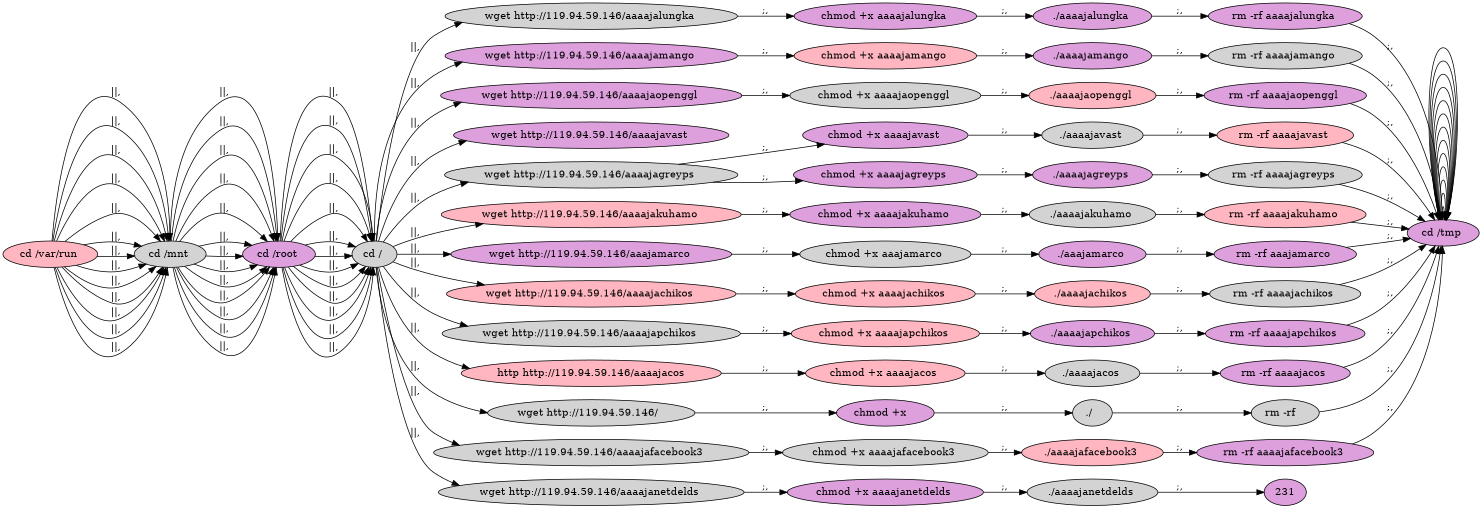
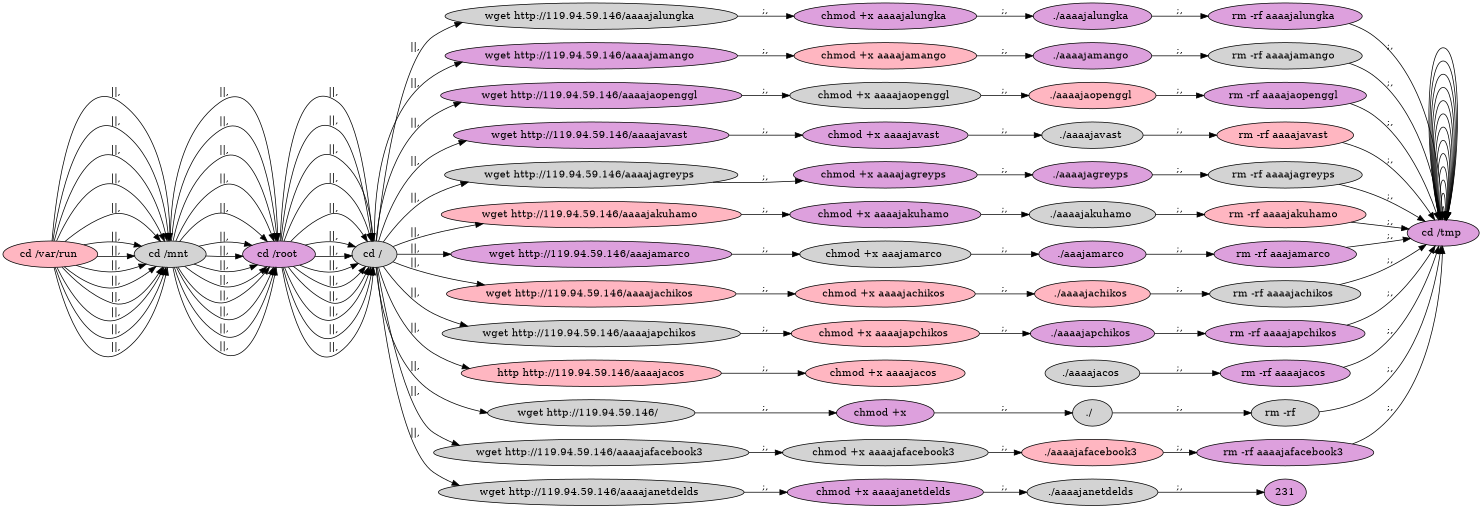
  digraph {
    rankdir=LR
    node [fillcolor=plum style=filled]
    n1 [label="cd /tmp "]
    n2 [fillcolor=lightpink label="cd /var/run "]
    n3 [fillcolor=lightgrey label="cd /mnt "]
    n4 [label="cd /root "]
    n5 [fillcolor=lightgrey label="cd / "]
    n6 [fillcolor=lightgrey label="wget http://119.94.59.146/aaaajalungka "]
    n7 [label="wget http://119.94.59.146/aaaajamango "]
    n8 [label="wget http://119.94.59.146/aaaajaopenggl "]
    n9 [label="wget http://119.94.59.146/aaaajavast "]
    n10 [fillcolor=lightgrey label="wget http://119.94.59.146/aaaajagreyps "]
    n11 [fillcolor=lightpink label="wget http://119.94.59.146/aaaajakuhamo "]
    n12 [label="wget http://119.94.59.146/aaajamarco "]
    n13 [fillcolor=lightpink label="wget http://119.94.59.146/aaaajachikos "]
    n14 [fillcolor=lightgrey label="wget http://119.94.59.146/aaaajapchikos "]
    n15 [fillcolor=lightpink label="http http://119.94.59.146/aaaajacos"]
    n16 [fillcolor=lightgrey label="wget http://119.94.59.146/  "]
    n17 [fillcolor=lightgrey label="wget http://119.94.59.146/aaaajafacebook3 "]
    n18 [fillcolor=lightgrey label="wget http://119.94.59.146/aaaajanetdelds "]
    n19 [label="chmod +x aaaajalungka "]
    n20 [fillcolor=lightpink label="chmod +x aaaajamango "]
    n21 [fillcolor=lightgrey label="chmod +x aaaajaopenggl "]
    n22 [label="chmod +x aaaajavast "]
    n23 [label="chmod +x aaaajagreyps "]
    n24 [label="chmod +x aaaajakuhamo "]
    n25 [fillcolor=lightgrey label="chmod +x aaajamarco "]
    n26 [fillcolor=lightpink label="chmod +x aaaajachikos "]
    n27 [fillcolor=lightpink label="chmod +x aaaajapchikos "]
    n28 [fillcolor=lightpink label="chmod +x aaaajacos "]
    n29 [label="chmod +x   "]
    n30 [fillcolor=lightgrey label="chmod +x aaaajafacebook3 "]
    n31 [label="chmod +x aaaajanetdelds "]
    n32 [label="./aaaajalungka "]
    n33 [label="rm -rf aaaajalungka "]
    n34 [label="./aaaajamango "]
    n35 [fillcolor=lightgrey label="rm -rf aaaajamango "]
    n36 [fillcolor=lightpink label="./aaaajaopenggl "]
    n37 [label="rm -rf aaaajaopenggl "]
    n38 [fillcolor=lightgrey label="./aaaajavast "]
    n39 [fillcolor=lightpink label="rm -rf aaaajavast "]
    n40 [label="./aaaajagreyps "]
    n41 [fillcolor=lightgrey label="rm -rf aaaajagreyps "]
    n42 [fillcolor=lightgrey label="./aaaajakuhamo "]
    n43 [fillcolor=lightpink label="rm -rf aaaajakuhamo "]
    n44 [label="./aaajamarco "]
    n45 [label="rm -rf aaajamarco "]
    n46 [fillcolor=lightpink label="./aaaajachikos "]
    n47 [fillcolor=lightgrey label="rm -rf aaaajachikos "]
    n48 [label="./aaaajapchikos "]
    n49 [label="rm -rf aaaajapchikos "]
    n50 [fillcolor=lightgrey label="./aaaajacos "]
    n51 [label="rm -rf aaaajacos "]
    n52 [fillcolor=lightgrey label="./  "]
    n53 [fillcolor=lightgrey label="rm -rf   "]
    n54 [fillcolor=lightpink label="./aaaajafacebook3 "]
    n55 [label="rm -rf aaaajafacebook3 "]
    n56 [fillcolor=lightgrey label="./aaaajanetdelds "]
    231
    n1 -> n1
    n1 -> n1
    n1 -> n1
    n1 -> n1
    n1 -> n1
    n1 -> n1
    n1 -> n1
    n1 -> n1
    n1 -> n1
    n1 -> n1
    n1 -> n1
    n1 -> n1
    n1 -> n1
    n2 -> n3 [label="||,"]
    n2 -> n3 [label="||,"]
    n2 -> n3 [label="||,"]
    n2 -> n3 [label="||,"]
    n2 -> n3 [label="||,"]
    n2 -> n3 [label="||,"]
    n2 -> n3 [label="||,"]
    n2 -> n3 [label="||,"]
    n2 -> n3 [label="||,"]
    n2 -> n3 [label="||,"]
    n2 -> n3 [label="||,"]
    n2 -> n3 [label="||,"]
    n2 -> n3 [label="||,"]
    n3 -> n4 [label="||,"]
    n3 -> n4 [label="||,"]
    n3 -> n4 [label="||,"]
    n3 -> n4 [label="||,"]
    n3 -> n4 [label="||,"]
    n3 -> n4 [label="||,"]
    n3 -> n4 [label="||,"]
    n3 -> n4 [label="||,"]
    n3 -> n4 [label="||,"]
    n3 -> n4 [label="||,"]
    n3 -> n4 [label="||,"]
    n3 -> n4 [label="||,"]
    n3 -> n4 [label="||,"]
    n4 -> n5 [label="||,"]
    n4 -> n5 [label="||,"]
    n4 -> n5 [label="||,"]
    n4 -> n5 [label="||,"]
    n4 -> n5 [label="||,"]
    n4 -> n5 [label="||,"]
    n4 -> n5 [label="||,"]
    n4 -> n5 [label="||,"]
    n4 -> n5 [label="||,"]
    n4 -> n5 [label="||,"]
    n4 -> n5 [label="||,"]
    n4 -> n5 [label="||,"]
    n4 -> n5 [label="||,"]
    n5 -> n6 [label="||,"]
    n5 -> n7 [label="||,"]
    n5 -> n8 [label="||,"]
    n5 -> n9 [label="||,"]
    n5 -> n10 [label="||,"]
    n5 -> n11 [label="||,"]
    n5 -> n12 [label="||,"]
    n5 -> n13 [label="||,"]
    n5 -> n14 [label="||,"]
    n5 -> n15 [label="||,"]
    n5 -> n16 [label="||,"]
    n5 -> n17 [label="||,"]
    n5 -> n18 [label="||,"]
    n6 -> n19 [label=";,"]
    n7 -> n20 [label=";,"]
    n8 -> n21 [label=";,"]
-   n10 -> n22 [label=";,"]
+   n9 -> n22 [label=";,"]
    n10 -> n23 [label=";,"]
    n11 -> n24 [label=";,"]
    n12 -> n25 [label=";,"]
    n13 -> n26 [label=";,"]
    n14 -> n27 [label=";,"]
    n15 -> n28 [label=";,"]
    n16 -> n29 [label=";,"]
    n17 -> n30 [label=";,"]
    n18 -> n31 [label=";,"]
    n19 -> n32 [label=";,"]
    n20 -> n34 [label=";,"]
    n21 -> n36 [label=";,"]
    n22 -> n38 [label=";,"]
    n23 -> n40 [label=";,"]
    n24 -> n42 [label=";,"]
    n25 -> n44 [label=";,"]
    n26 -> n46 [label=";,"]
    n27 -> n48 [label=";,"]
-   n28 -> n50 [label=";,"]
    n29 -> n52 [label=";,"]
    n30 -> n54 [label=";,"]
    n31 -> n56 [label=";,"]
    n32 -> n33 [label=";,"]
    n33 -> n1 [label=";,"]
    n34 -> n35 [label=";,"]
    n35 -> n1 [label=";,"]
    n36 -> n37 [label=";,"]
    n37 -> n1 [label=";,"]
    n38 -> n39 [label=";,"]
    n39 -> n1 [label=";,"]
    n40 -> n41 [label=";,"]
    n41 -> n1 [label=";,"]
    n42 -> n43 [label=";,"]
    n43 -> n1 [label=";,"]
    n44 -> n45 [label=";,"]
    n45 -> n1 [label=";,"]
    n46 -> n47 [label=";,"]
    n47 -> n1 [label=";,"]
    n48 -> n49 [label=";,"]
    n49 -> n1 [label=";,"]
    n50 -> n51 [label=";,"]
    n51 -> n1 [label=";,"]
    n52 -> n53 [label=";,"]
    n53 -> n1 [label=";,"]
    n54 -> n55 [label=";,"]
    n55 -> n1 [label=";,"]
    n56 -> 231 [label=";,"]
  }
